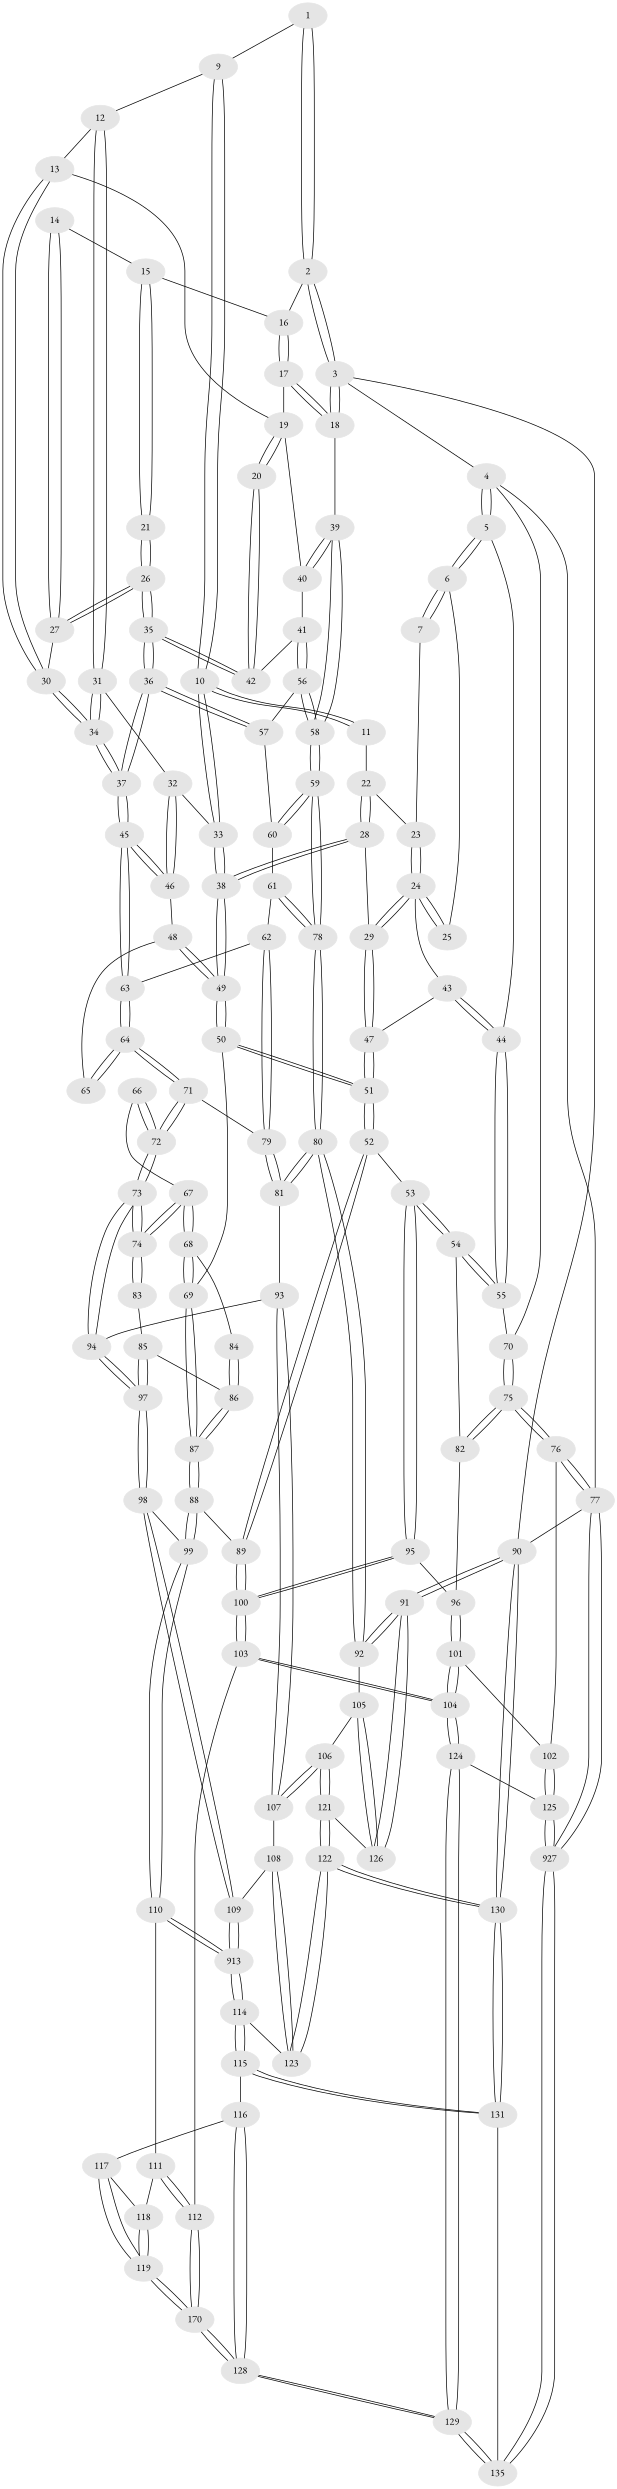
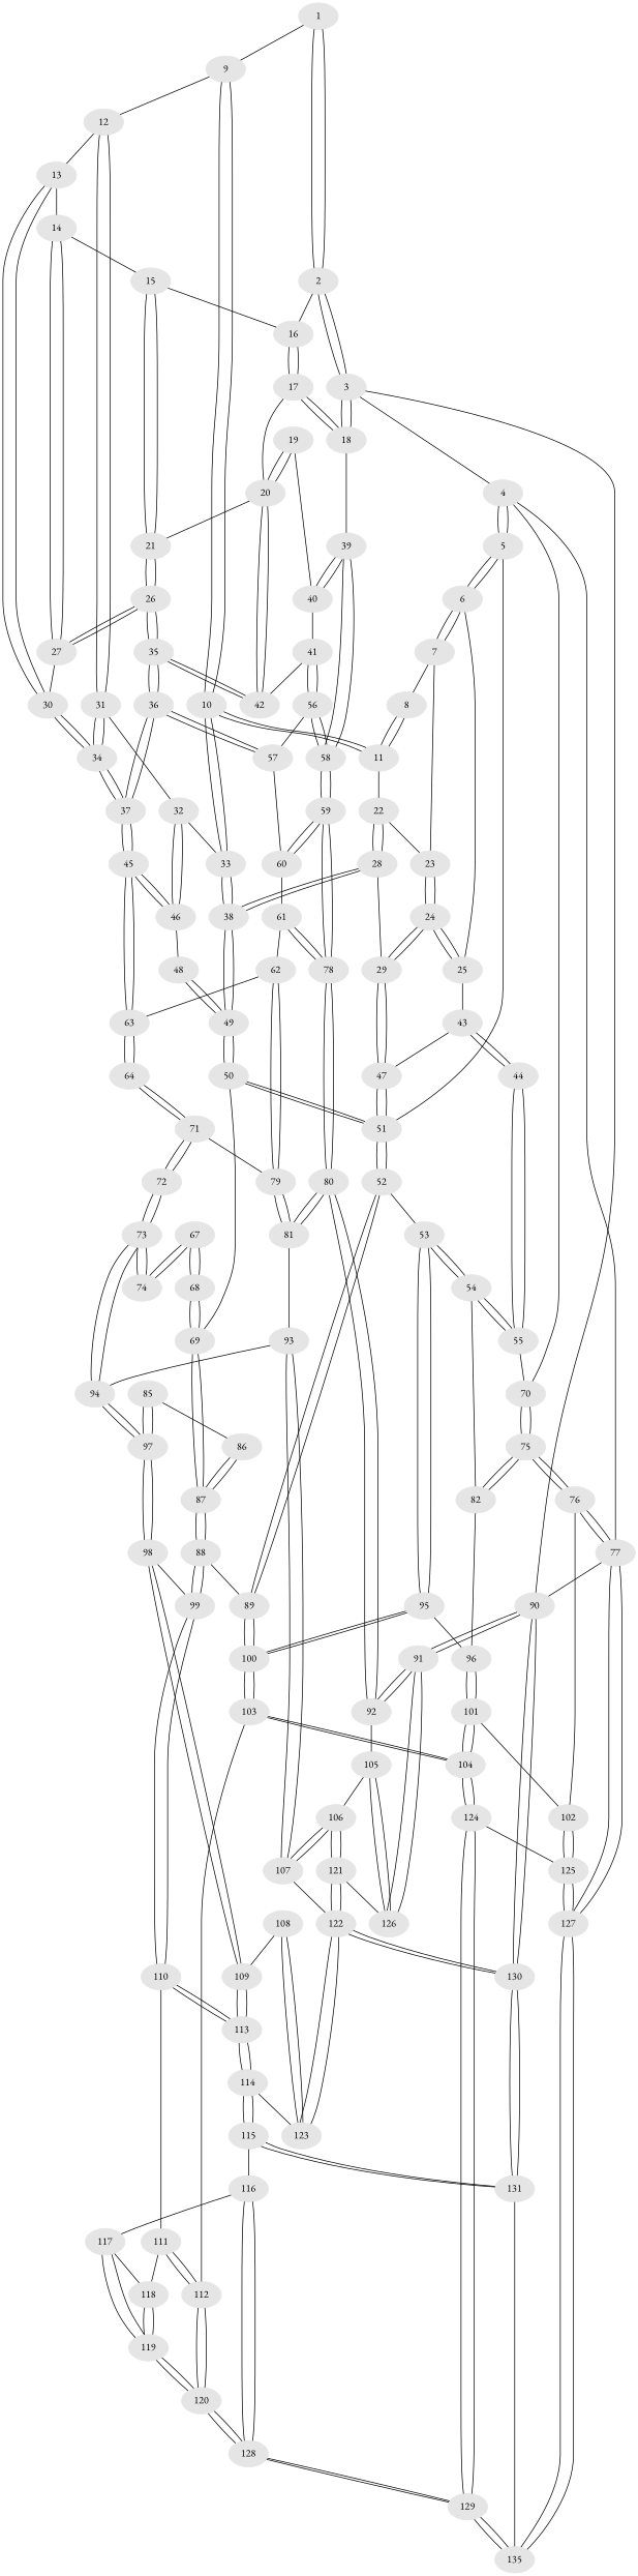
  graph {
    fontname="EB Garamond"
    node [color=gray90 fontname="EB Garamond" style=filled]
    edge [fontname="EB Garamond"]
    1
    2
    9
    3
    16
    10
    12
    4
    18
    90
    17
    5
    70
    77
    39
    91
    130
    6
    44
    75
-   127 [label=927]
+   127
    7
    25
    55
+   8
    23
    43
    11
    24
    22
    33
    13
    31
    38
    28
    14
    30
    34
    32
    15
    27
    21
    26
    19
    20
    40
    58
    42
    41
    35
    29
    47
    36
    49
    51
    37
    46
    48
    45
    57
    60
    63
    50
    59
    56
    64
-   65
    52
    69
    87
    53
    89
    54
    95
    100
    82
    96
    61
    78
    80
    62
    79
    81
    71
    72
-   66
    67
    68
    74
    73
-   84
-   83
    86
    88
    76
    94
    97
    85
    102
    125
    n101 [label=135]
    92
    93
    105
    107
    101
    98
    99
    110
    103
    126
    131
    106
    108
    104
    109
-   113 [label=913]
+   113
    111
    112
    124
-   120 [label=170]
+   120
    129
    121
    122
    123
    114
    118
    119
    128
    115
    116
    117
    1 -- 2
    1 -- 2
    1 -- 9
    2 -- 3
    2 -- 3
    2 -- 16
    9 -- 10
    9 -- 10
    9 -- 12
    3 -- 4
    3 -- 18
    3 -- 18
    3 -- 90
    16 -- 17
    16 -- 17
    10 -- 11
    10 -- 11
    10 -- 33
    10 -- 33
    12 -- 13
    12 -- 31
    12 -- 31
    4 -- 5
    4 -- 5
    4 -- 70
    4 -- 77
    18 -- 39
    90 -- 91
    90 -- 91
    90 -- 130
    90 -- 130
    17 -- 18
    17 -- 18
-   17 -- 19
+   17 -- 20
    5 -- 6
    5 -- 6
-   5 -- 44
+   5 -- 51
    70 -- 75
    70 -- 75
    77 -- 90
    77 -- 127
    77 -- 127
    39 -- 40
    39 -- 40
    39 -- 58
    39 -- 58
    91 -- 92
    91 -- 92
    91 -- 126
    91 -- 126
    130 -- 131
    130 -- 131
    6 -- 7
    6 -- 7
    6 -- 25
    44 -- 55
    44 -- 55
    75 -- 82
    75 -- 82
    75 -- 76
    75 -- 76
    127 -- n101
    127 -- n101
+   7 -- 8
    7 -- 23
-   24 -- 43
+   25 -- 43
    55 -- 70
+   8 -- 11
+   8 -- 11
    23 -- 24
    23 -- 24
    43 -- 44
    43 -- 44
    43 -- 47
    11 -- 22
    24 -- 25
    24 -- 25
    24 -- 29
    24 -- 29
    22 -- 23
    22 -- 28
    22 -- 28
    33 -- 38
    33 -- 38
-   13 -- 19
+   13 -- 14
    13 -- 30
    13 -- 30
    31 -- 34
    31 -- 34
    31 -- 32
    38 -- 49
    38 -- 49
    28 -- 38
    28 -- 38
    28 -- 29
    14 -- 15
    14 -- 27
    14 -- 27
    30 -- 34
    30 -- 34
    34 -- 37
    34 -- 37
    32 -- 33
    32 -- 46
    32 -- 46
    15 -- 16
    15 -- 21
    15 -- 21
    27 -- 30
    21 -- 26
    21 -- 26
    26 -- 27
    26 -- 27
    26 -- 35
    26 -- 35
    19 -- 20
    19 -- 20
    19 -- 40
+   20 -- 21
    20 -- 42
    20 -- 42
    40 -- 41
    58 -- 59
    58 -- 59
    41 -- 42
    41 -- 56
    41 -- 56
    35 -- 42
    35 -- 42
    35 -- 36
    35 -- 36
    29 -- 47
    29 -- 47
    47 -- 51
    47 -- 51
    36 -- 37
    36 -- 37
    36 -- 57
    36 -- 57
    49 -- 50
    49 -- 50
    51 -- 52
    51 -- 52
    37 -- 45
    37 -- 45
    46 -- 48
    48 -- 49
    48 -- 49
-   48 -- 65
    45 -- 46
    45 -- 46
    45 -- 63
    45 -- 63
    57 -- 60
    60 -- 61
    63 -- 64
    63 -- 64
    50 -- 51
    50 -- 51
    50 -- 69
    59 -- 60
    59 -- 60
    59 -- 78
    59 -- 78
    56 -- 58
    56 -- 58
    56 -- 57
-   64 -- 65
-   64 -- 65
    64 -- 71
    64 -- 71
    52 -- 53
    52 -- 89
    52 -- 89
    69 -- 87
    69 -- 87
    87 -- 88
    87 -- 88
    53 -- 54
    53 -- 54
    53 -- 95
    53 -- 95
    89 -- 100
    89 -- 100
    54 -- 55
    54 -- 55
    54 -- 82
    95 -- 100
    95 -- 100
    95 -- 96
    100 -- 103
    100 -- 103
    82 -- 96
    96 -- 101
    96 -- 101
    61 -- 78
    61 -- 78
    61 -- 62
    78 -- 80
    78 -- 80
    80 -- 81
    80 -- 81
    80 -- 92
    80 -- 92
    62 -- 63
    62 -- 79
    62 -- 79
    79 -- 81
    79 -- 81
    81 -- 93
    71 -- 79
    71 -- 72
    71 -- 72
    72 -- 73
    72 -- 73
-   66 -- 72
-   66 -- 72
-   66 -- 67
    67 -- 68
    67 -- 68
    67 -- 74
    67 -- 74
    68 -- 69
    68 -- 69
-   68 -- 84
-   74 -- 83
-   74 -- 83
    73 -- 74
    73 -- 74
    73 -- 94
    73 -- 94
-   84 -- 86
-   84 -- 86
-   83 -- 85
    86 -- 87
    86 -- 87
    88 -- 89
    88 -- 99
    88 -- 99
    76 -- 77
    76 -- 77
    76 -- 102
    94 -- 97
    94 -- 97
    97 -- 98
    97 -- 98
    85 -- 86
    85 -- 97
    85 -- 97
    102 -- 125
    102 -- 125
    125 -- 127
    125 -- 127
    92 -- 105
    93 -- 94
    93 -- 107
    93 -- 107
    105 -- 126
    105 -- 126
    105 -- 106
-   107 -- 108
+   107 -- 122
    101 -- 102
    101 -- 104
    101 -- 104
    98 -- 99
    98 -- 109
    98 -- 109
    99 -- 110
    99 -- 110
    110 -- 113
    110 -- 113
    110 -- 111
    103 -- 104
    103 -- 104
    103 -- 112
    131 -- n101
    106 -- 107
    106 -- 107
    106 -- 121
    106 -- 121
    108 -- 109
    108 -- 123
    108 -- 123
    104 -- 124
    104 -- 124
    109 -- 113
    109 -- 113
    113 -- 114
    113 -- 114
    111 -- 112
    111 -- 112
    111 -- 118
    112 -- 120
    112 -- 120
    124 -- 125
    124 -- 129
    124 -- 129
    120 -- 128
    120 -- 128
    129 -- n101
    129 -- n101
    121 -- 126
    121 -- 122
    121 -- 122
    122 -- 130
    122 -- 130
    122 -- 123
    122 -- 123
    114 -- 123
    114 -- 115
    114 -- 115
    118 -- 119
    118 -- 119
    119 -- 120
    119 -- 120
    128 -- 129
    128 -- 129
    115 -- 131
    115 -- 131
    115 -- 116
    116 -- 128
    116 -- 128
    116 -- 117
    117 -- 118
    117 -- 119
    117 -- 119
  }
